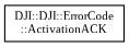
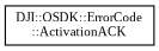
  digraph {
    rankdir=LR
    fontname="Liberation Serif"
-   n1 [color=black fillcolor=white fontname="Liberation Serif" fontsize=10 height=0.2 label="DJI::DJI::ErrorCode\l::ActivationACK" shape=record style=filled width=0.4]
+   n1 [color=black fillcolor=white fontname="Liberation Serif" fontsize=10 height=0.2 label="DJI::OSDK::ErrorCode\l::ActivationACK" shape=record style=filled width=0.4]
  }
